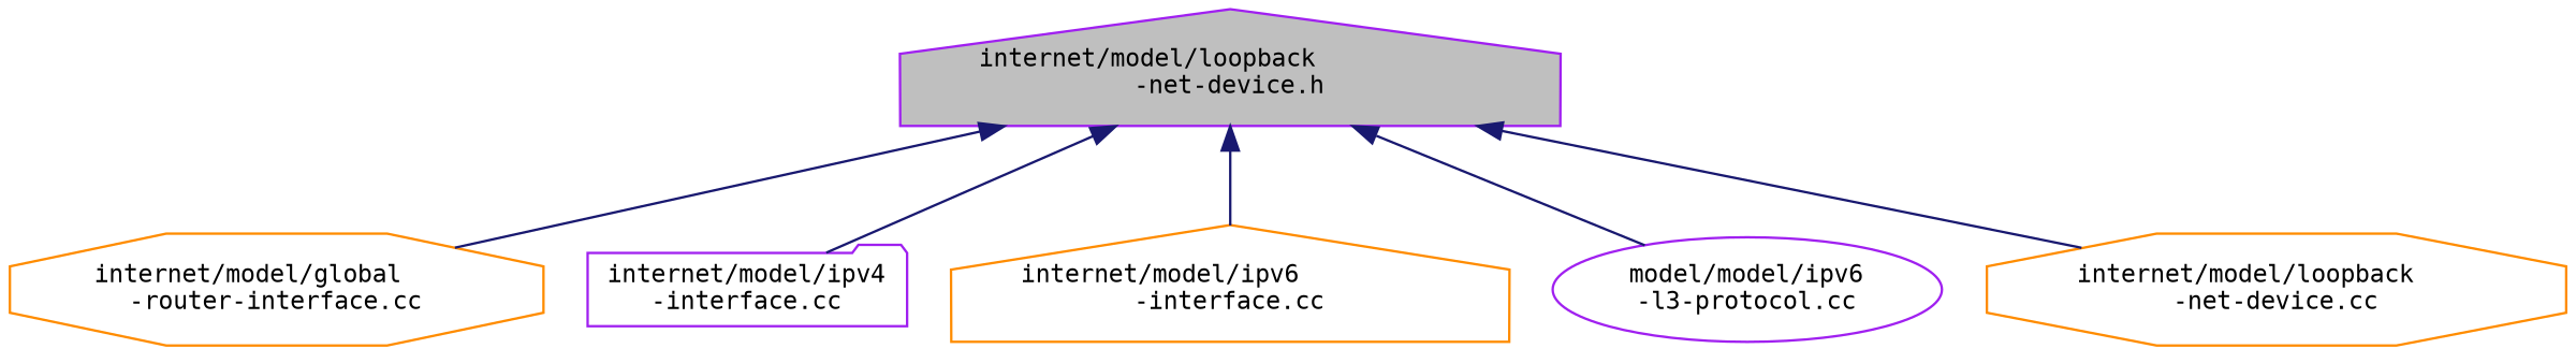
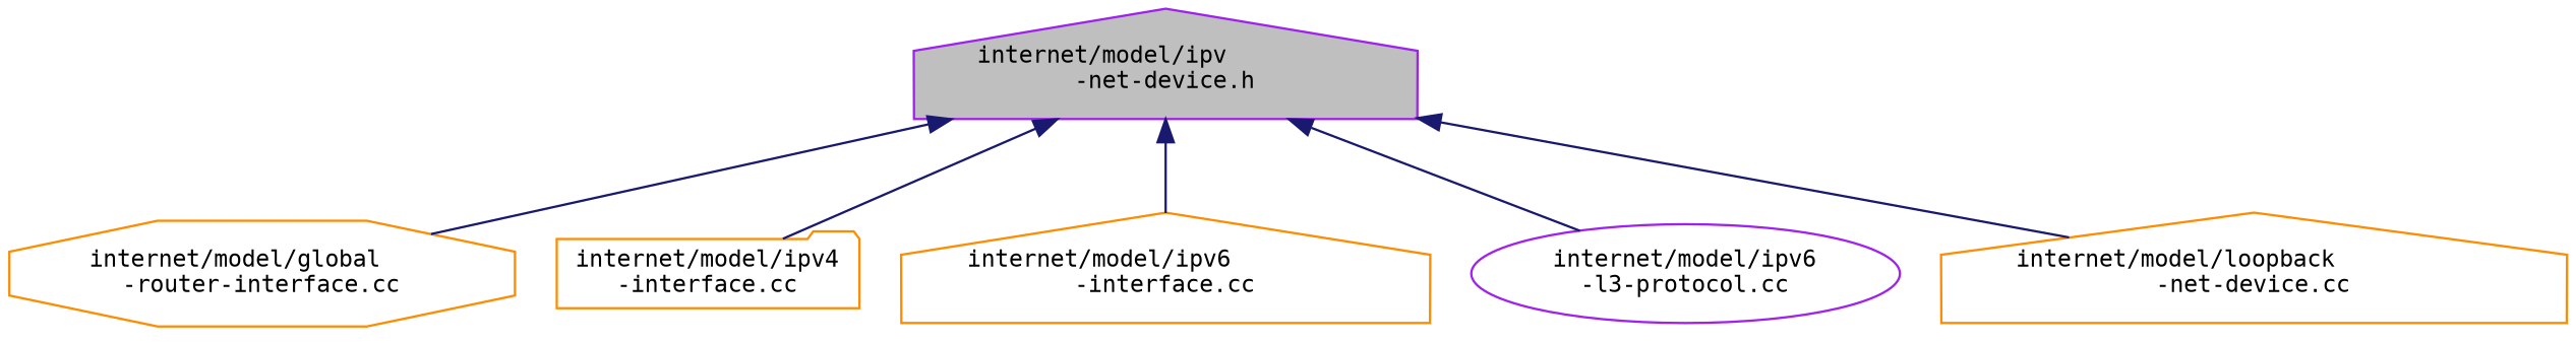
  digraph {
    fontname="DejaVu Sans Mono"
    node [color=purple fillcolor=white fontname="DejaVu Sans Mono" fontsize=10 shape=house style=filled]
    edge [color=midnightblue dir=back fontname="DejaVu Sans Mono" fontsize=10 labelfontname=Helvetica labelfontsize=10 style=solid]
-   n1 [fillcolor=grey75 fontcolor=black height=0.2 label="internet/model/loopback\l-net-device.h" width=0.4]
+   n1 [fillcolor=grey75 fontcolor=black height=0.2 label="internet/model/ipv\l-net-device.h" width=0.4]
    n2 [color=darkorange height=0.2 label="internet/model/global\l-router-interface.cc" shape=octagon width=0.4]
-   n3 [height=0.2 label="internet/model/ipv4\l-interface.cc" shape=folder width=0.4]
+   n3 [color=darkorange height=0.2 label="internet/model/ipv4\l-interface.cc" shape=folder width=0.4]
    n4 [color=darkorange height=0.2 label="internet/model/ipv6\l-interface.cc" width=0.4]
-   n5 [height=0.2 label="model/model/ipv6\l-l3-protocol.cc" shape=ellipse width=0.4]
-   n6 [color=darkorange height=0.2 label="internet/model/loopback\l-net-device.cc" shape=octagon width=0.4]
+   n5 [height=0.2 label="internet/model/ipv6\l-l3-protocol.cc" shape=ellipse width=0.4]
+   n6 [color=darkorange height=0.2 label="internet/model/loopback\l-net-device.cc" width=0.4]
    n1 -> n2
    n1 -> n3
    n1 -> n4
    n1 -> n5
    n1 -> n6
  }
